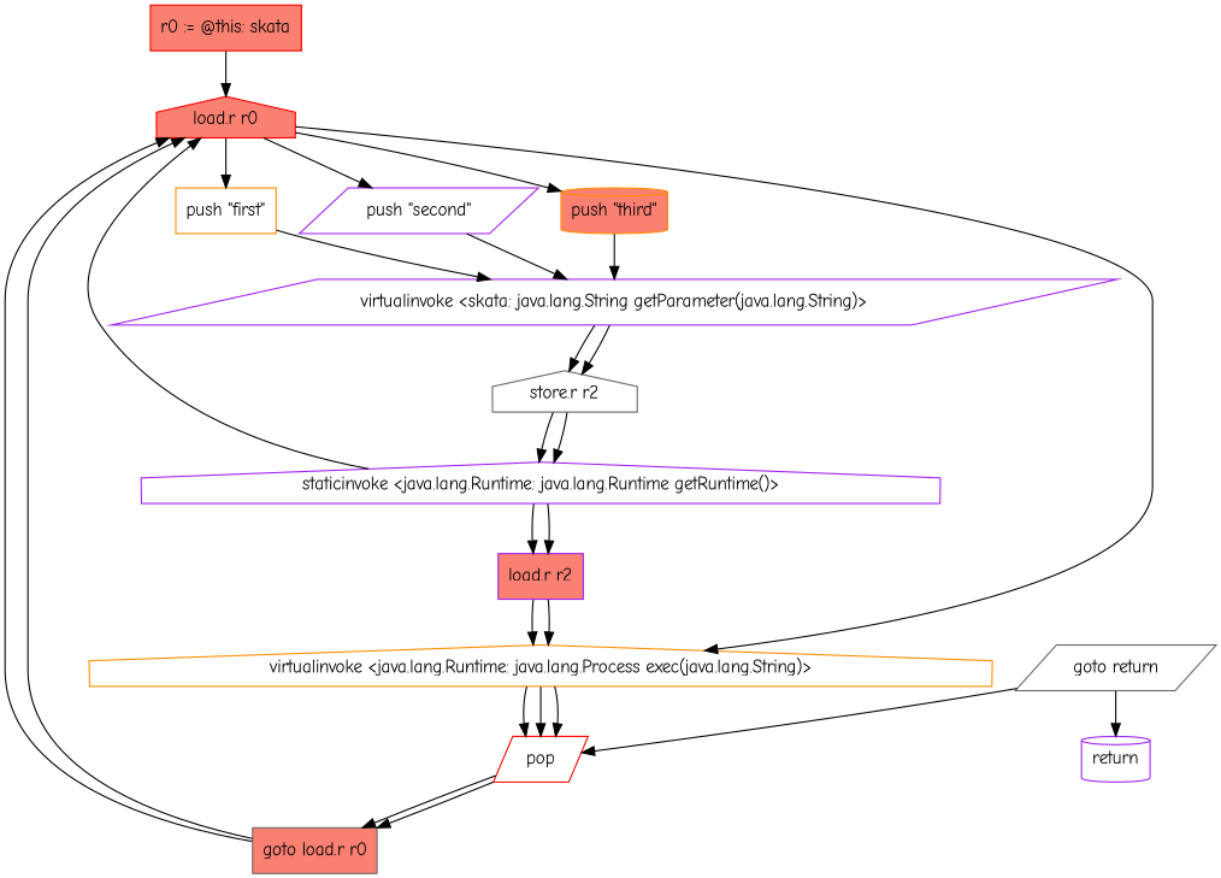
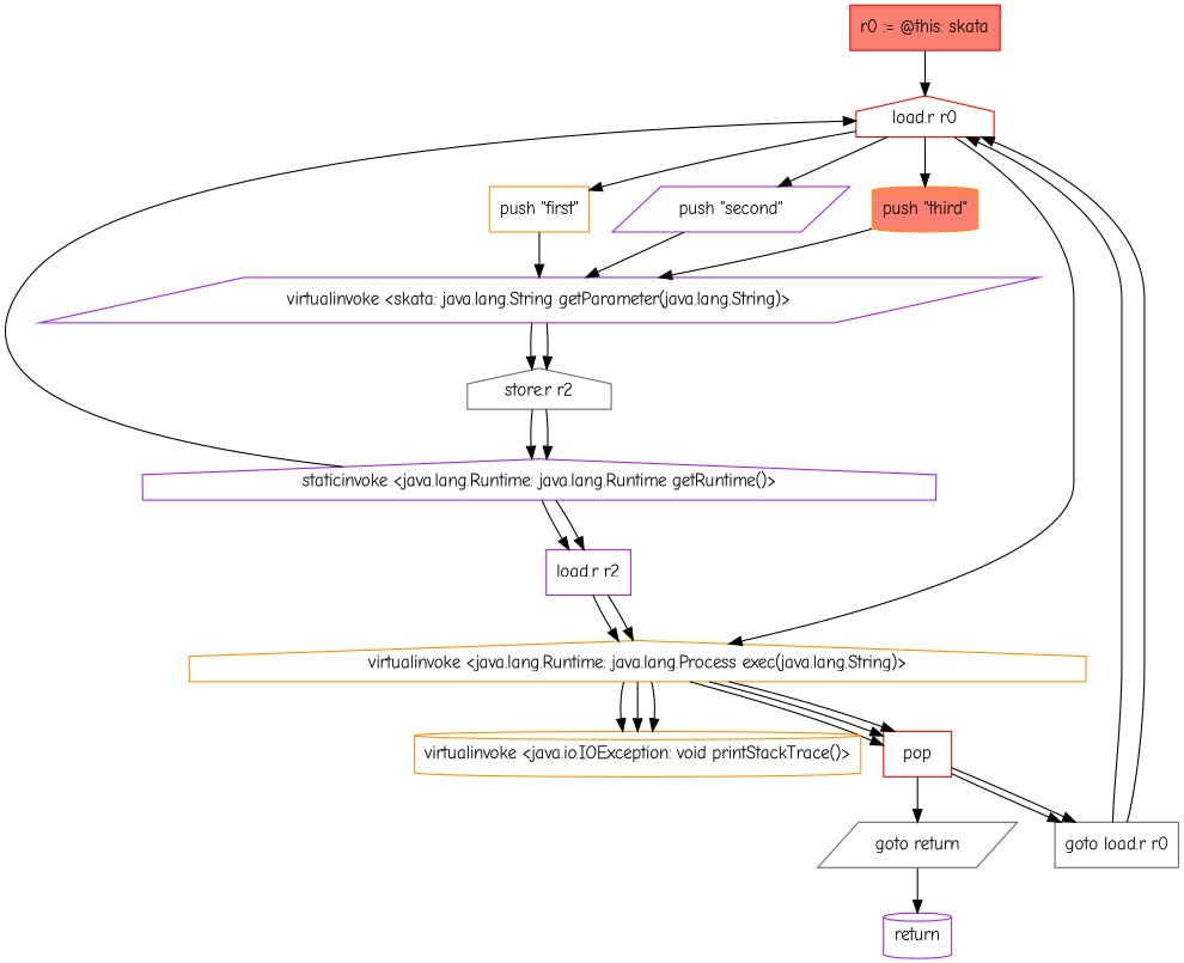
  digraph {
    fontname="Comic Neue"
    node [color=purple fillcolor=white fontname="Comic Neue" shape=box style=filled]
    edge [fontname="Comic Neue"]
    "r0 := @this: skata" [color=red fillcolor=salmon]
-   "load.r r0" [color=red fillcolor=salmon shape=house]
+   "load.r r0" [color=red shape=house]
    "push \"first\"" [color=darkorange]
    "virtualinvoke <java.lang.Runtime: java.lang.Process exec(java.lang.String)>" [color=darkorange shape=house]
    "push \"second\"" [shape=parallelogram]
    "push \"third\"" [color=darkorange fillcolor=salmon shape=cylinder]
    "virtualinvoke <skata: java.lang.String getParameter(java.lang.String)>" [shape=parallelogram]
-   pop [color=red shape=parallelogram]
+   pop [color=red]
+   "virtualinvoke <java.io.IOException: void printStackTrace()>" [color=darkorange shape=cylinder]
    "store.r r2" [color=gray40 shape=house]
    "staticinvoke <java.lang.Runtime: java.lang.Runtime getRuntime()>" [shape=house]
-   "load.r r2" [fillcolor=salmon]
-   "goto load.r r0" [color=gray40 fillcolor=salmon]
+   "load.r r2"
+   "goto load.r r0" [color=gray40]
    "goto return" [color=gray40 shape=parallelogram]
    return [shape=cylinder]
    "r0 := @this: skata" -> "load.r r0"
    "load.r r0" -> "push \"first\""
    "load.r r0" -> "virtualinvoke <java.lang.Runtime: java.lang.Process exec(java.lang.String)>"
    "load.r r0" -> "push \"second\""
    "load.r r0" -> "push \"third\""
    "push \"first\"" -> "virtualinvoke <skata: java.lang.String getParameter(java.lang.String)>"
    "virtualinvoke <java.lang.Runtime: java.lang.Process exec(java.lang.String)>" -> pop
    "virtualinvoke <java.lang.Runtime: java.lang.Process exec(java.lang.String)>" -> pop
    "virtualinvoke <java.lang.Runtime: java.lang.Process exec(java.lang.String)>" -> pop
+   "virtualinvoke <java.lang.Runtime: java.lang.Process exec(java.lang.String)>" -> "virtualinvoke <java.io.IOException: void printStackTrace()>"
+   "virtualinvoke <java.lang.Runtime: java.lang.Process exec(java.lang.String)>" -> "virtualinvoke <java.io.IOException: void printStackTrace()>"
+   "virtualinvoke <java.lang.Runtime: java.lang.Process exec(java.lang.String)>" -> "virtualinvoke <java.io.IOException: void printStackTrace()>"
    "push \"second\"" -> "virtualinvoke <skata: java.lang.String getParameter(java.lang.String)>"
    "push \"third\"" -> "virtualinvoke <skata: java.lang.String getParameter(java.lang.String)>"
    "virtualinvoke <skata: java.lang.String getParameter(java.lang.String)>" -> "store.r r2"
    "virtualinvoke <skata: java.lang.String getParameter(java.lang.String)>" -> "store.r r2"
    pop -> "goto load.r r0"
    pop -> "goto load.r r0"
-   "goto return" -> pop
+   pop -> "goto return"
    "store.r r2" -> "staticinvoke <java.lang.Runtime: java.lang.Runtime getRuntime()>"
    "store.r r2" -> "staticinvoke <java.lang.Runtime: java.lang.Runtime getRuntime()>"
    "staticinvoke <java.lang.Runtime: java.lang.Runtime getRuntime()>" -> "load.r r0"
    "staticinvoke <java.lang.Runtime: java.lang.Runtime getRuntime()>" -> "load.r r2"
    "staticinvoke <java.lang.Runtime: java.lang.Runtime getRuntime()>" -> "load.r r2"
    "load.r r2" -> "virtualinvoke <java.lang.Runtime: java.lang.Process exec(java.lang.String)>"
    "load.r r2" -> "virtualinvoke <java.lang.Runtime: java.lang.Process exec(java.lang.String)>"
    "goto load.r r0" -> "load.r r0"
    "goto load.r r0" -> "load.r r0"
    "goto return" -> return
  }
